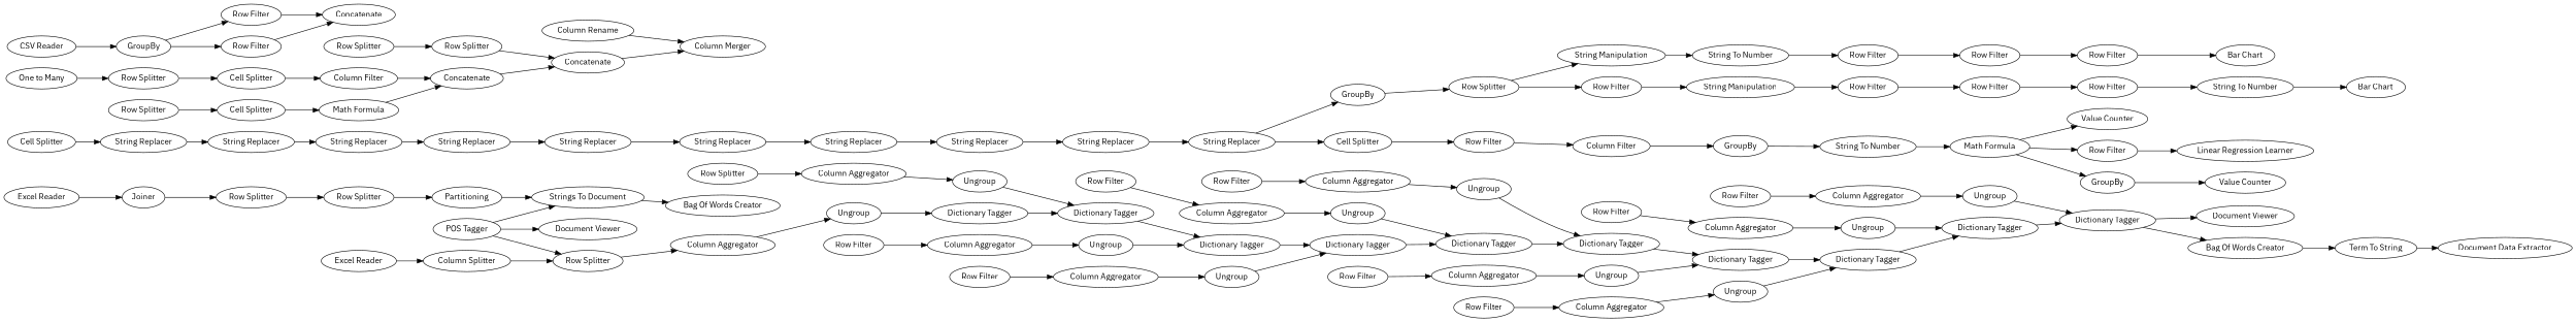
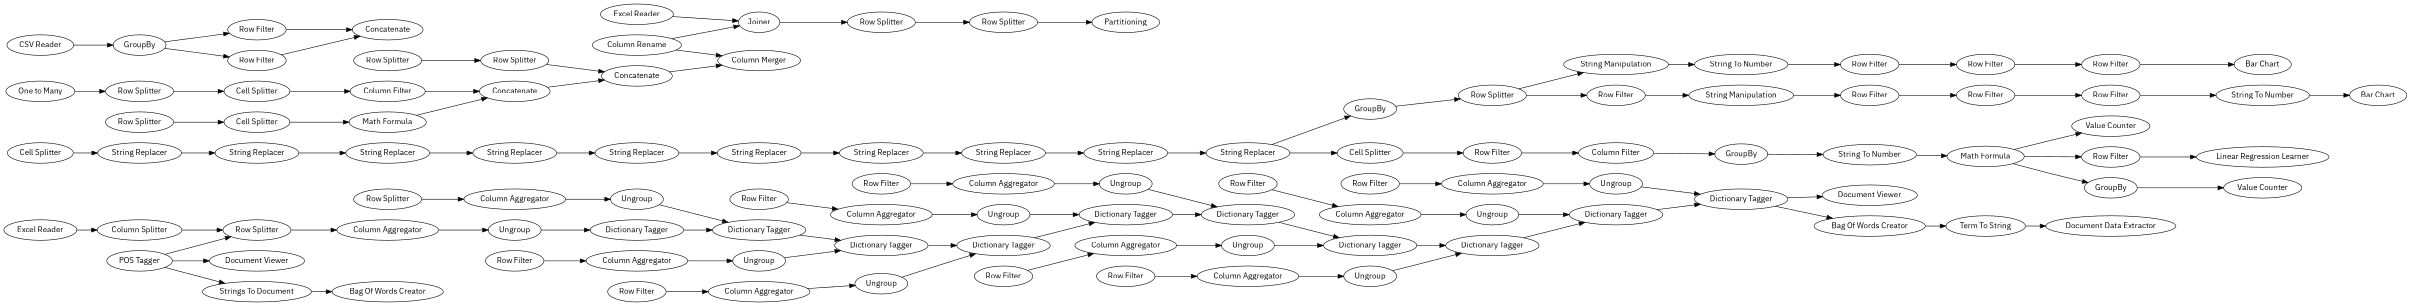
  digraph {
    fontname="IBM Plex Sans"
    rankdir=LR
    node [fontname="IBM Plex Sans"]
    edge [fontname="IBM Plex Sans"]
    n1 [label="Row Filter"]
    n2 [label="Column Aggregator"]
    n3 [label=Ungroup]
    n4 [label="Value Counter"]
    n5 [label="String Replacer"]
    n6 [label="String Replacer"]
    n7 [label="String Replacer"]
    n8 [label="Math Formula"]
    n9 [label=Concatenate]
    n10 [label=Concatenate]
    n11 [label="Row Splitter"]
    n12 [label="Cell Splitter"]
    n13 [label="Column Filter"]
    n14 [label="String Manipulation"]
    n15 [label="String To Number"]
    n16 [label="Row Filter"]
    n17 [label="Column Aggregator"]
    n18 [label=Ungroup]
    n19 [label="Dictionary Tagger"]
    n20 [label=Ungroup]
    n21 [label="Dictionary Tagger"]
    n22 [label="Row Splitter"]
    n23 [label="Column Aggregator"]
    n24 [label="Column Aggregator"]
    n25 [label=Ungroup]
    n26 [label="Dictionary Tagger"]
    n27 [label="Dictionary Tagger"]
    n28 [label=Ungroup]
    n29 [label="Dictionary Tagger"]
    n30 [label="Document Viewer"]
    n31 [label="Bag Of Words Creator"]
    n32 [label="Column Aggregator"]
    n33 [label=Ungroup]
    n34 [label="Dictionary Tagger"]
    n35 [label="Excel Reader"]
    n36 [label=Joiner]
    n37 [label="Row Splitter"]
    n38 [label="Row Filter"]
    n39 [label="String To Number"]
    n40 [label="Bar Chart"]
    n41 [label=Ungroup]
    n42 [label="Dictionary Tagger"]
    n43 [label="Dictionary Tagger"]
    n44 [label="Column Aggregator"]
    n45 [label="Value Counter"]
    n46 [label="Bar Chart"]
    n47 [label="Column Rename"]
    n48 [label="Column Merger"]
    n49 [label="One to Many"]
    n50 [label="Row Splitter"]
    n51 [label="Row Filter"]
    n52 [label="Row Filter"]
    n53 [label="Row Filter"]
    n54 [label="Column Filter"]
    n55 [label=GroupBy]
    n56 [label="Row Filter"]
    n57 [label="Column Aggregator"]
    n58 [label=Ungroup]
    n59 [label="String Replacer"]
    n60 [label="String Replacer"]
    n61 [label="String Replacer"]
    n62 [label="String Replacer"]
    n63 [label="String Replacer"]
    n64 [label="String Replacer"]
    n65 [label=Partitioning]
    n66 [label="Row Filter"]
    n67 [label="Linear Regression Learner"]
    n68 [label="Row Filter"]
    n69 [label=GroupBy]
    n70 [label="Cell Splitter"]
    n71 [label="Row Splitter"]
    n72 [label="Cell Splitter"]
    n73 [label="Strings To Document"]
    n74 [label="Term To String"]
    n75 [label="Document Data Extractor"]
    n76 [label="Bag Of Words Creator"]
    n77 [label=Ungroup]
    n78 [label="Dictionary Tagger"]
    n79 [label="POS Tagger"]
    n80 [label="Document Viewer"]
    n81 [label="CSV Reader"]
    n82 [label=GroupBy]
    n83 [label="Row Filter"]
    n84 [label="Row Filter"]
    n85 [label="String To Number"]
    n86 [label="Math Formula"]
    n87 [label="Row Filter"]
    n88 [label="Column Aggregator"]
    n89 [label=Ungroup]
    n90 [label=GroupBy]
    n91 [label="Row Splitter"]
    n92 [label=Concatenate]
    n93 [label="Row Splitter"]
    n94 [label="Row Filter"]
    n95 [label="Excel Reader"]
    n96 [label="Column Splitter"]
    n97 [label="Row Splitter"]
    n98 [label="Row Filter"]
    n99 [label="Row Filter"]
    n100 [label="Column Aggregator"]
    n101 [label="Cell Splitter"]
    n102 [label="String Replacer"]
    n103 [label="Dictionary Tagger"]
    n104 [label="String Manipulation"]
    n105 [label="Row Splitter"]
    n106 [label="Row Filter"]
    n107 [label="Column Aggregator"]
    n108 [label="Row Filter"]
    n109 [label="Row Filter"]
    n110 [label="Row Filter"]
    n1 -> n2
    n2 -> n3
    n3 -> n27
    n5 -> n6
    n6 -> n7
    n7 -> n69
    n7 -> n70
    n8 -> n9
    n9 -> n10
    n10 -> n48
    n11 -> n12
    n12 -> n13
    n13 -> n9
    n14 -> n15
    n15 -> n16
    n16 -> n106
    n17 -> n18
    n18 -> n19
    n19 -> n26
    n20 -> n21
    n21 -> n19
    n22 -> n23
    n23 -> n20
    n24 -> n25
    n25 -> n26
    n26 -> n78
    n27 -> n34
    n28 -> n29
    n29 -> n30
    n29 -> n31
    n31 -> n74
    n32 -> n33
    n33 -> n34
    n34 -> n42
    n35 -> n36
    n36 -> n37
    n37 -> n50
    n38 -> n39
    n39 -> n40
    n41 -> n42
    n42 -> n43
    n43 -> n29
    n44 -> n28
+   n47 -> n36
    n47 -> n48
    n49 -> n11
    n50 -> n65
    n51 -> n52
    n52 -> n38
    n53 -> n54
    n54 -> n55
    n55 -> n85
    n56 -> n57
    n57 -> n58
    n58 -> n103
    n59 -> n60
    n60 -> n61
    n61 -> n64
    n62 -> n63
    n63 -> n59
    n64 -> n5
-   n65 -> n73
    n66 -> n67
    n68 -> n46
    n69 -> n71
    n70 -> n53
    n71 -> n14
    n71 -> n94
    n72 -> n8
    n73 -> n76
    n74 -> n75
    n77 -> n43
    n78 -> n103
    n79 -> n22
    n79 -> n73
    n79 -> n80
    n81 -> n82
    n82 -> n83
    n82 -> n84
    n83 -> n92
    n84 -> n92
    n85 -> n86
    n86 -> n45
    n86 -> n66
    n86 -> n90
    n87 -> n88
    n88 -> n89
    n89 -> n78
    n90 -> n4
    n91 -> n10
    n93 -> n72
    n94 -> n104
    n95 -> n96
    n96 -> n22
    n97 -> n91
    n98 -> n32
    n99 -> n100
    n100 -> n77
    n101 -> n102
    n102 -> n62
    n103 -> n27
    n104 -> n51
    n105 -> n17
    n106 -> n68
    n107 -> n41
    n108 -> n44
    n109 -> n24
    n110 -> n107
  }
